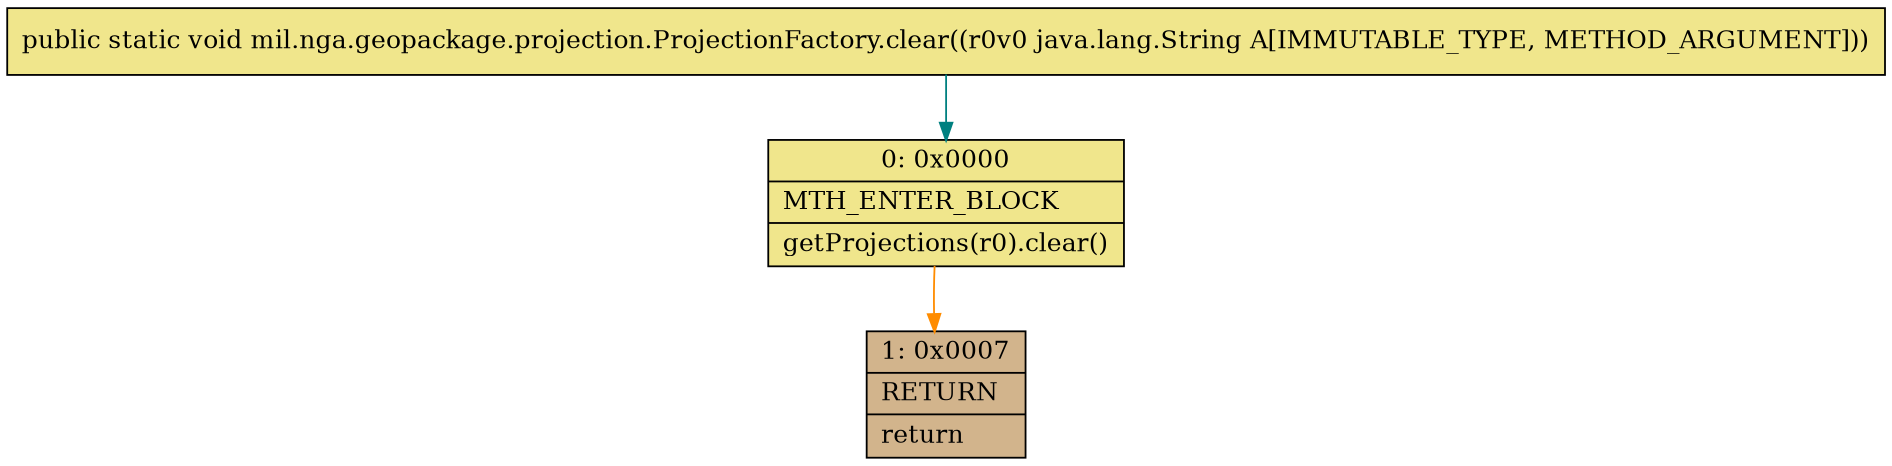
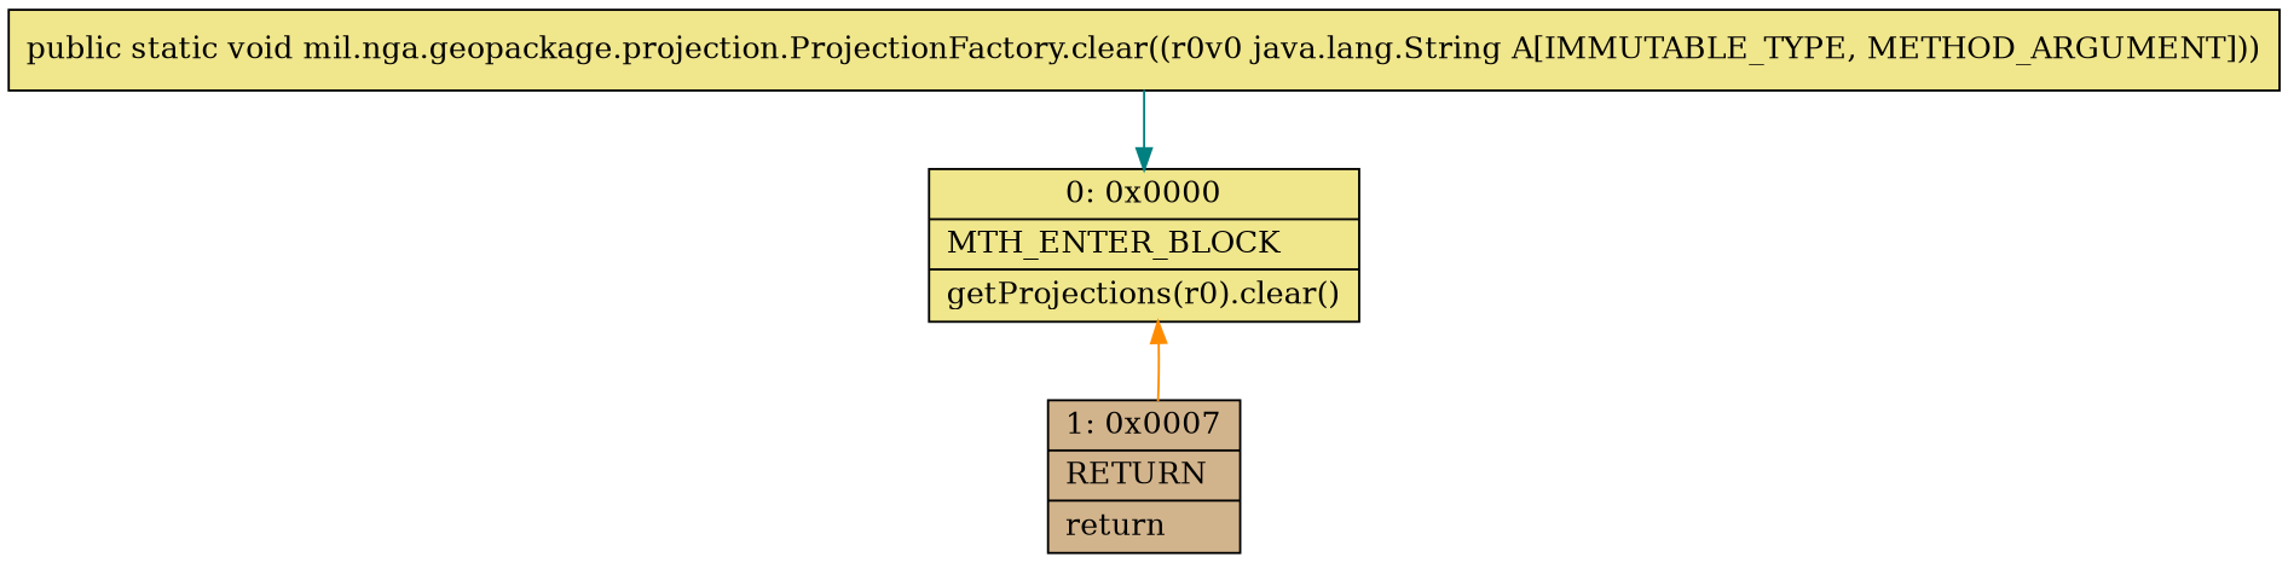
  digraph {
    node [shape=record style=filled fillcolor=khaki]
    n1 [label="{0\:\ 0x0000|MTH_ENTER_BLOCK\l|getProjections(r0).clear()\l}"]
    n2 [label="{1\:\ 0x0007|RETURN\l|return\l}" fillcolor=tan]
    n3 [label="{public static void mil.nga.geopackage.projection.ProjectionFactory.clear((r0v0 java.lang.String A[IMMUTABLE_TYPE, METHOD_ARGUMENT])) }"]
-   n1 -> n2 [color=darkorange]
+   n2 -> n1 [color=darkorange]
    n3 -> n1 [color=teal]
  }
